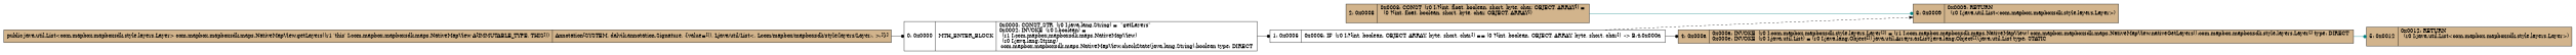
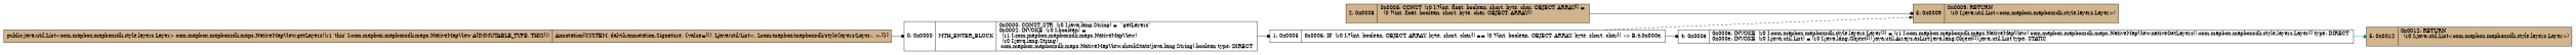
  digraph {
    rankdir=LR
    node [fillcolor=tan shape=record style=filled]
    edge [arrowhead=dot color=black]
    n1 [fillcolor=white label="{0\:\ 0x0000|MTH_ENTER_BLOCK\l|0x0000: CONST_STR  (r0 I:java.lang.String) =  \"getLayers\" \l0x0002: INVOKE  (r0 I:boolean) = \l  (r1 I:com.mapbox.mapboxsdk.maps.NativeMapView)\l  (r0 I:java.lang.String)\l com.mapbox.mapboxsdk.maps.NativeMapView.checkState(java.lang.String):boolean type: DIRECT \l}"]
    n2 [fillcolor=white label="{1\:\ 0x0006|0x0006: IF  (r0 I:?[int, boolean, OBJECT, ARRAY, byte, short, char]) == (0 ?[int, boolean, OBJECT, ARRAY, byte, short, char])  \-\> B:4:0x000a \l}"]
-   n3 [label="{4\:\ 0x000a|0x000a: INVOKE  (r0 I:com.mapbox.mapboxsdk.style.layers.Layer[]) = (r1 I:com.mapbox.mapboxsdk.maps.NativeMapView) com.mapbox.mapboxsdk.maps.NativeMapView.nativeGetLayers():com.mapbox.mapboxsdk.style.layers.Layer[] type: DIRECT \l0x000e: INVOKE  (r0 I:java.util.List) = (r0 I:java.lang.Object[]) java.util.Arrays.asList(java.lang.Object[]):java.util.List type: STATIC \l}"]
+   n3 [fillcolor=white label="{4\:\ 0x000a|0x000a: INVOKE  (r0 I:com.mapbox.mapboxsdk.style.layers.Layer[]) = (r1 I:com.mapbox.mapboxsdk.maps.NativeMapView) com.mapbox.mapboxsdk.maps.NativeMapView.nativeGetLayers():com.mapbox.mapboxsdk.style.layers.Layer[] type: DIRECT \l0x000e: INVOKE  (r0 I:java.util.List) = (r0 I:java.lang.Object[]) java.util.Arrays.asList(java.lang.Object[]):java.util.List type: STATIC \l}"]
    n4 [label="{3\:\ 0x0009|0x0009: RETURN  \l  (r0 I:java.util.List\<com.mapbox.mapboxsdk.style.layers.Layer\>)\l \l}"]
    n5 [label="{2\:\ 0x0008|0x0008: CONST  (r0 I:?[int, float, boolean, short, byte, char, OBJECT, ARRAY]) = \l  (0 ?[int, float, boolean, short, byte, char, OBJECT, ARRAY])\l \l}"]
    n6 [label="{5\:\ 0x0012|0x0012: RETURN  \l  (r0 I:java.util.List\<com.mapbox.mapboxsdk.style.layers.Layer\>)\l \l}"]
    n7 [label="{public java.util.List\<com.mapbox.mapboxsdk.style.layers.Layer\> com.mapbox.mapboxsdk.maps.NativeMapView.getLayers((r1 'this' I:com.mapbox.mapboxsdk.maps.NativeMapView A[IMMUTABLE_TYPE, THIS]))  | Annotation[SYSTEM, dalvik.annotation.Signature, \{value=[(), Ljava\/util\/List\<, Lcom\/mapbox\/mapboxsdk\/style\/layers\/Layer;, \>;]\}]\l}"]
    n1 -> n2
    n2 -> n3
    n2 -> n4 [arrowhead=normal style=dashed]
    n3 -> n6 [color=teal]
-   n5 -> n4 [color=teal]
+   n5 -> n4
    n7 -> n1
  }
